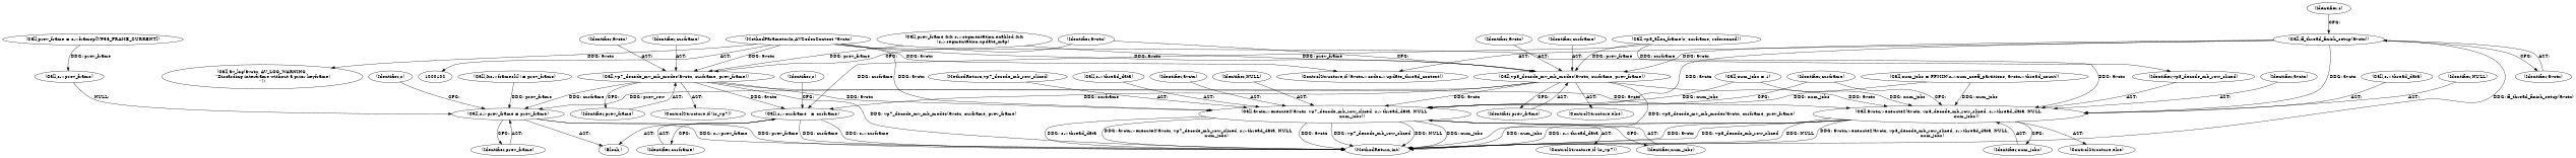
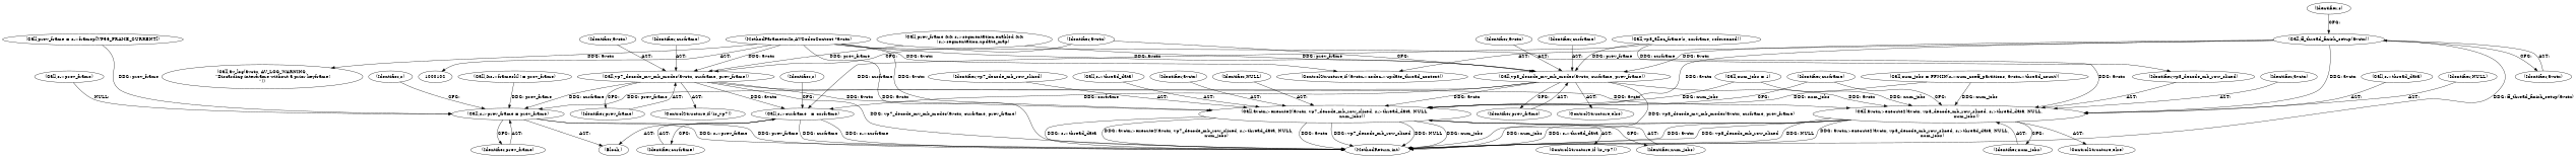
  digraph {
    n1 [label="(Call,ff_thread_finish_setup(avctx))"]
    n2 [label="(Call,avctx->execute2(avctx, vp7_decode_mb_row_sliced, s->thread_data, NULL,\n                        num_jobs))"]
    n3 [label="(Call,avctx->execute2(avctx, vp8_decode_mb_row_sliced, s->thread_data, NULL,\n                        num_jobs))"]
    n4 [label="(Call,vp8_decode_mv_mb_modes(avctx, curframe, prev_frame))"]
    n5 [label="(ControlStructure,if (avctx->codec->update_thread_context))"]
    n6 [label="(MethodReturn,int)"]
    n7 [label="(Identifier,avctx)"]
    n8 [label="(Call,vp7_decode_mv_mb_modes(avctx, curframe, prev_frame))"]
    n9 [label="(Call,s->curframe   = curframe)"]
    n10 [label="(Call,s->prev_frame = prev_frame)"]
    n11 [label="(Identifier,prev_frame)"]
    n12 [label="(ControlStructure,if (is_vp7))"]
    n13 [label="(ControlStructure,if (is_vp7))"]
    n14 [label="(Identifier,num_jobs)"]
    n15 [label="(Identifier,num_jobs)"]
    n16 [label="(ControlStructure,else)"]
    n17 [label="(Identifier,prev_frame)"]
    n18 [label="(ControlStructure,else)"]
    n19 [label="(MethodParameterIn,AVCodecContext *avctx)"]
    n20 [label="(Call,av_log(avctx, AV_LOG_WARNING,\n               \"Discarding interframe without a prior keyframe!\n\"))"]
    1000102
    n22 [label="(Identifier,curframe)"]
    n23 [label="(Block,)"]
    n24 [label="(Identifier,prev_frame)"]
    n25 [label="(Call,s->thread_data)"]
    n26 [label="(Identifier,NULL)"]
-   n27 [label="(MethodReturn,vp7_decode_mb_row_sliced)"]
+   n27 [label="(Identifier,vp7_decode_mb_row_sliced)"]
    n28 [label="(Identifier,avctx)"]
    n29 [label="(Identifier,curframe)"]
    n30 [label="(Call,num_jobs = FFMIN(s->num_coeff_partitions, avctx->thread_count))"]
    n31 [label="(Call,s->thread_data)"]
    n32 [label="(Identifier,curframe)"]
    n33 [label="(Identifier,vp8_decode_mb_row_sliced)"]
    n34 [label="(Identifier,avctx)"]
    n35 [label="(Identifier,s)"]
    n36 [label="(Identifier,NULL)"]
    n37 [label="(Call,num_jobs = 1)"]
    n38 [label="(Identifier,avctx)"]
    n39 [label="(Call,&s->frames[i] != prev_frame)"]
    n40 [label="(Call,prev_frame = s->framep[VP56_FRAME_CURRENT])"]
    n41 [label="(Call,vp8_alloc_frame(s, curframe, referenced))"]
    n42 [label="(Identifier,avctx)"]
    n43 [label="(Identifier,s)"]
    n44 [label="(Call,s->prev_frame)"]
    n45 [label="(Identifier,avctx)"]
    n46 [label="(Call,prev_frame && s->segmentation.enabled &&\n            !s->segmentation.update_map)"]
    n47 [label="(Identifier,s)"]
    n48 [label="(Identifier,curframe)"]
    n1 -> n2 [label="DDG: avctx"]
    n1 -> n3 [label="DDG: avctx"]
    n1 -> n4 [label="DDG: avctx"]
    n1 -> n5 [label="AST: "]
    n1 -> n6 [label="DDG: ff_thread_finish_setup(avctx)"]
    n1 -> n7 [label="CFG: "]
    n2 -> n6 [label="DDG: NULL"]
    n2 -> n6 [label="DDG: num_jobs"]
    n2 -> n6 [label="DDG: s->thread_data"]
    n2 -> n6 [label="DDG: avctx->execute2(avctx, vp7_decode_mb_row_sliced, s->thread_data, NULL,\n                        num_jobs)"]
    n2 -> n6 [label="DDG: avctx"]
    n2 -> n6 [label="DDG: vp7_decode_mb_row_sliced"]
    n2 -> n13 [label="AST: "]
    n2 -> n14 [label="CFG: "]
    n3 -> n6 [label="DDG: avctx"]
    n3 -> n6 [label="DDG: vp8_decode_mb_row_sliced"]
    n3 -> n6 [label="DDG: NULL"]
    n3 -> n6 [label="DDG: avctx->execute2(avctx, vp8_decode_mb_row_sliced, s->thread_data, NULL,\n                        num_jobs)"]
    n3 -> n6 [label="DDG: num_jobs"]
    n3 -> n6 [label="DDG: s->thread_data"]
    n3 -> n15 [label="CFG: "]
    n3 -> n16 [label="AST: "]
    n4 -> n2 [label="DDG: avctx"]
    n4 -> n3 [label="DDG: avctx"]
    n4 -> n6 [label="DDG: vp8_decode_mv_mb_modes(avctx, curframe, prev_frame)"]
    n4 -> n9 [label="DDG: curframe"]
-   n4 -> n10 [label="DDG: prev_row"]
+   n4 -> n10 [label="DDG: prev_frame"]
    n4 -> n17 [label="CFG: "]
    n4 -> n18 [label="AST: "]
    n7 -> n1 [label="AST: "]
    n8 -> n2 [label="DDG: avctx"]
    n8 -> n3 [label="DDG: avctx"]
    n8 -> n6 [label="DDG: vp7_decode_mv_mb_modes(avctx, curframe, prev_frame)"]
    n8 -> n9 [label="DDG: avctx"]
    n8 -> n10 [label="DDG: curframe"]
    n8 -> n11 [label="CFG: "]
    n8 -> n12 [label="AST: "]
    n9 -> n6 [label="DDG: curframe"]
    n9 -> n6 [label="DDG: s->curframe"]
    n9 -> n22 [label="CFG: "]
    n9 -> n23 [label="AST: "]
    n10 -> n6 [label="DDG: s->prev_frame"]
    n10 -> n6 [label="DDG: prev_frame"]
    n10 -> n23 [label="AST: "]
    n10 -> n24 [label="CFG: "]
    n11 -> n8 [label="AST: "]
    n14 -> n2 [label="AST: "]
    n15 -> n3 [label="AST: "]
    n17 -> n4 [label="AST: "]
    n19 -> n2 [label="DDG: avctx"]
    n19 -> n3 [label="DDG: avctx"]
    n19 -> n4 [label="DDG: avctx"]
    n19 -> n5 [label="DDG: avctx"]
+   n19 -> n6 [label="DDG: avctx"]
    n19 -> n8 [label="DDG: avctx"]
    n19 -> n20 [label="DDG: avctx"]
    n19 -> 1000102 [label="AST: "]
    n22 -> n9 [label="AST: "]
    n24 -> n10 [label="AST: "]
    n25 -> n3 [label="AST: "]
    n26 -> n3 [label="AST: "]
    n27 -> n2 [label="AST: "]
    n28 -> n8 [label="AST: "]
    n29 -> n2 [label="CFG: "]
    n29 -> n3 [label="CFG: "]
    n30 -> n2 [label="DDG: num_jobs"]
    n30 -> n3 [label="DDG: num_jobs"]
    n31 -> n2 [label="AST: "]
    n32 -> n4 [label="AST: "]
    n33 -> n3 [label="AST: "]
    n34 -> n2 [label="AST: "]
    n35 -> n9 [label="CFG: "]
    n36 -> n2 [label="AST: "]
    n37 -> n2 [label="DDG: num_jobs"]
    n37 -> n3 [label="DDG: num_jobs"]
    n38 -> n3 [label="AST: "]
    n39 -> n10 [label="DDG: prev_frame"]
-   n40 -> n44 [label="DDG: prev_frame"]
+   n40 -> n10 [label="DDG: prev_frame"]
    n41 -> n4 [label="DDG: prev_frame"]
    n41 -> n9 [label="DDG: curframe"]
    n41 -> n33 [label="DDG: curframe"]
    n42 -> n4 [label="AST: "]
    n43 -> n10 [label="CFG: "]
    n44 -> n10 [label="NULL: "]
    n45 -> n4 [label="CFG: "]
    n45 -> n8 [label="CFG: "]
    n46 -> n4 [label="DDG: prev_frame"]
    n46 -> n8 [label="DDG: prev_frame"]
    n47 -> n1 [label="CFG: "]
    n48 -> n8 [label="AST: "]
  }
